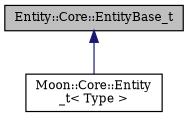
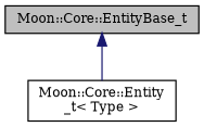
  digraph {
    fontname="DejaVu Serif"
    node [color=black fontname="DejaVu Serif" fontsize=10 shape=record style=filled]
-   n1 [fillcolor=grey75 fontcolor=black height=0.2 label="Entity::Core::EntityBase_t" width=0.4]
+   n1 [fillcolor=grey75 fontcolor=black height=0.2 label="Moon::Core::EntityBase_t" width=0.4]
    n2 [fillcolor=white height=0.2 label="Moon::Core::Entity\l_t\< Type \>" width=0.4]
    n1 -> n2 [color=midnightblue dir=back fontname="DejaVu Serif" fontsize=10 labelfontname=Helvetica labelfontsize=10 style=solid]
  }
